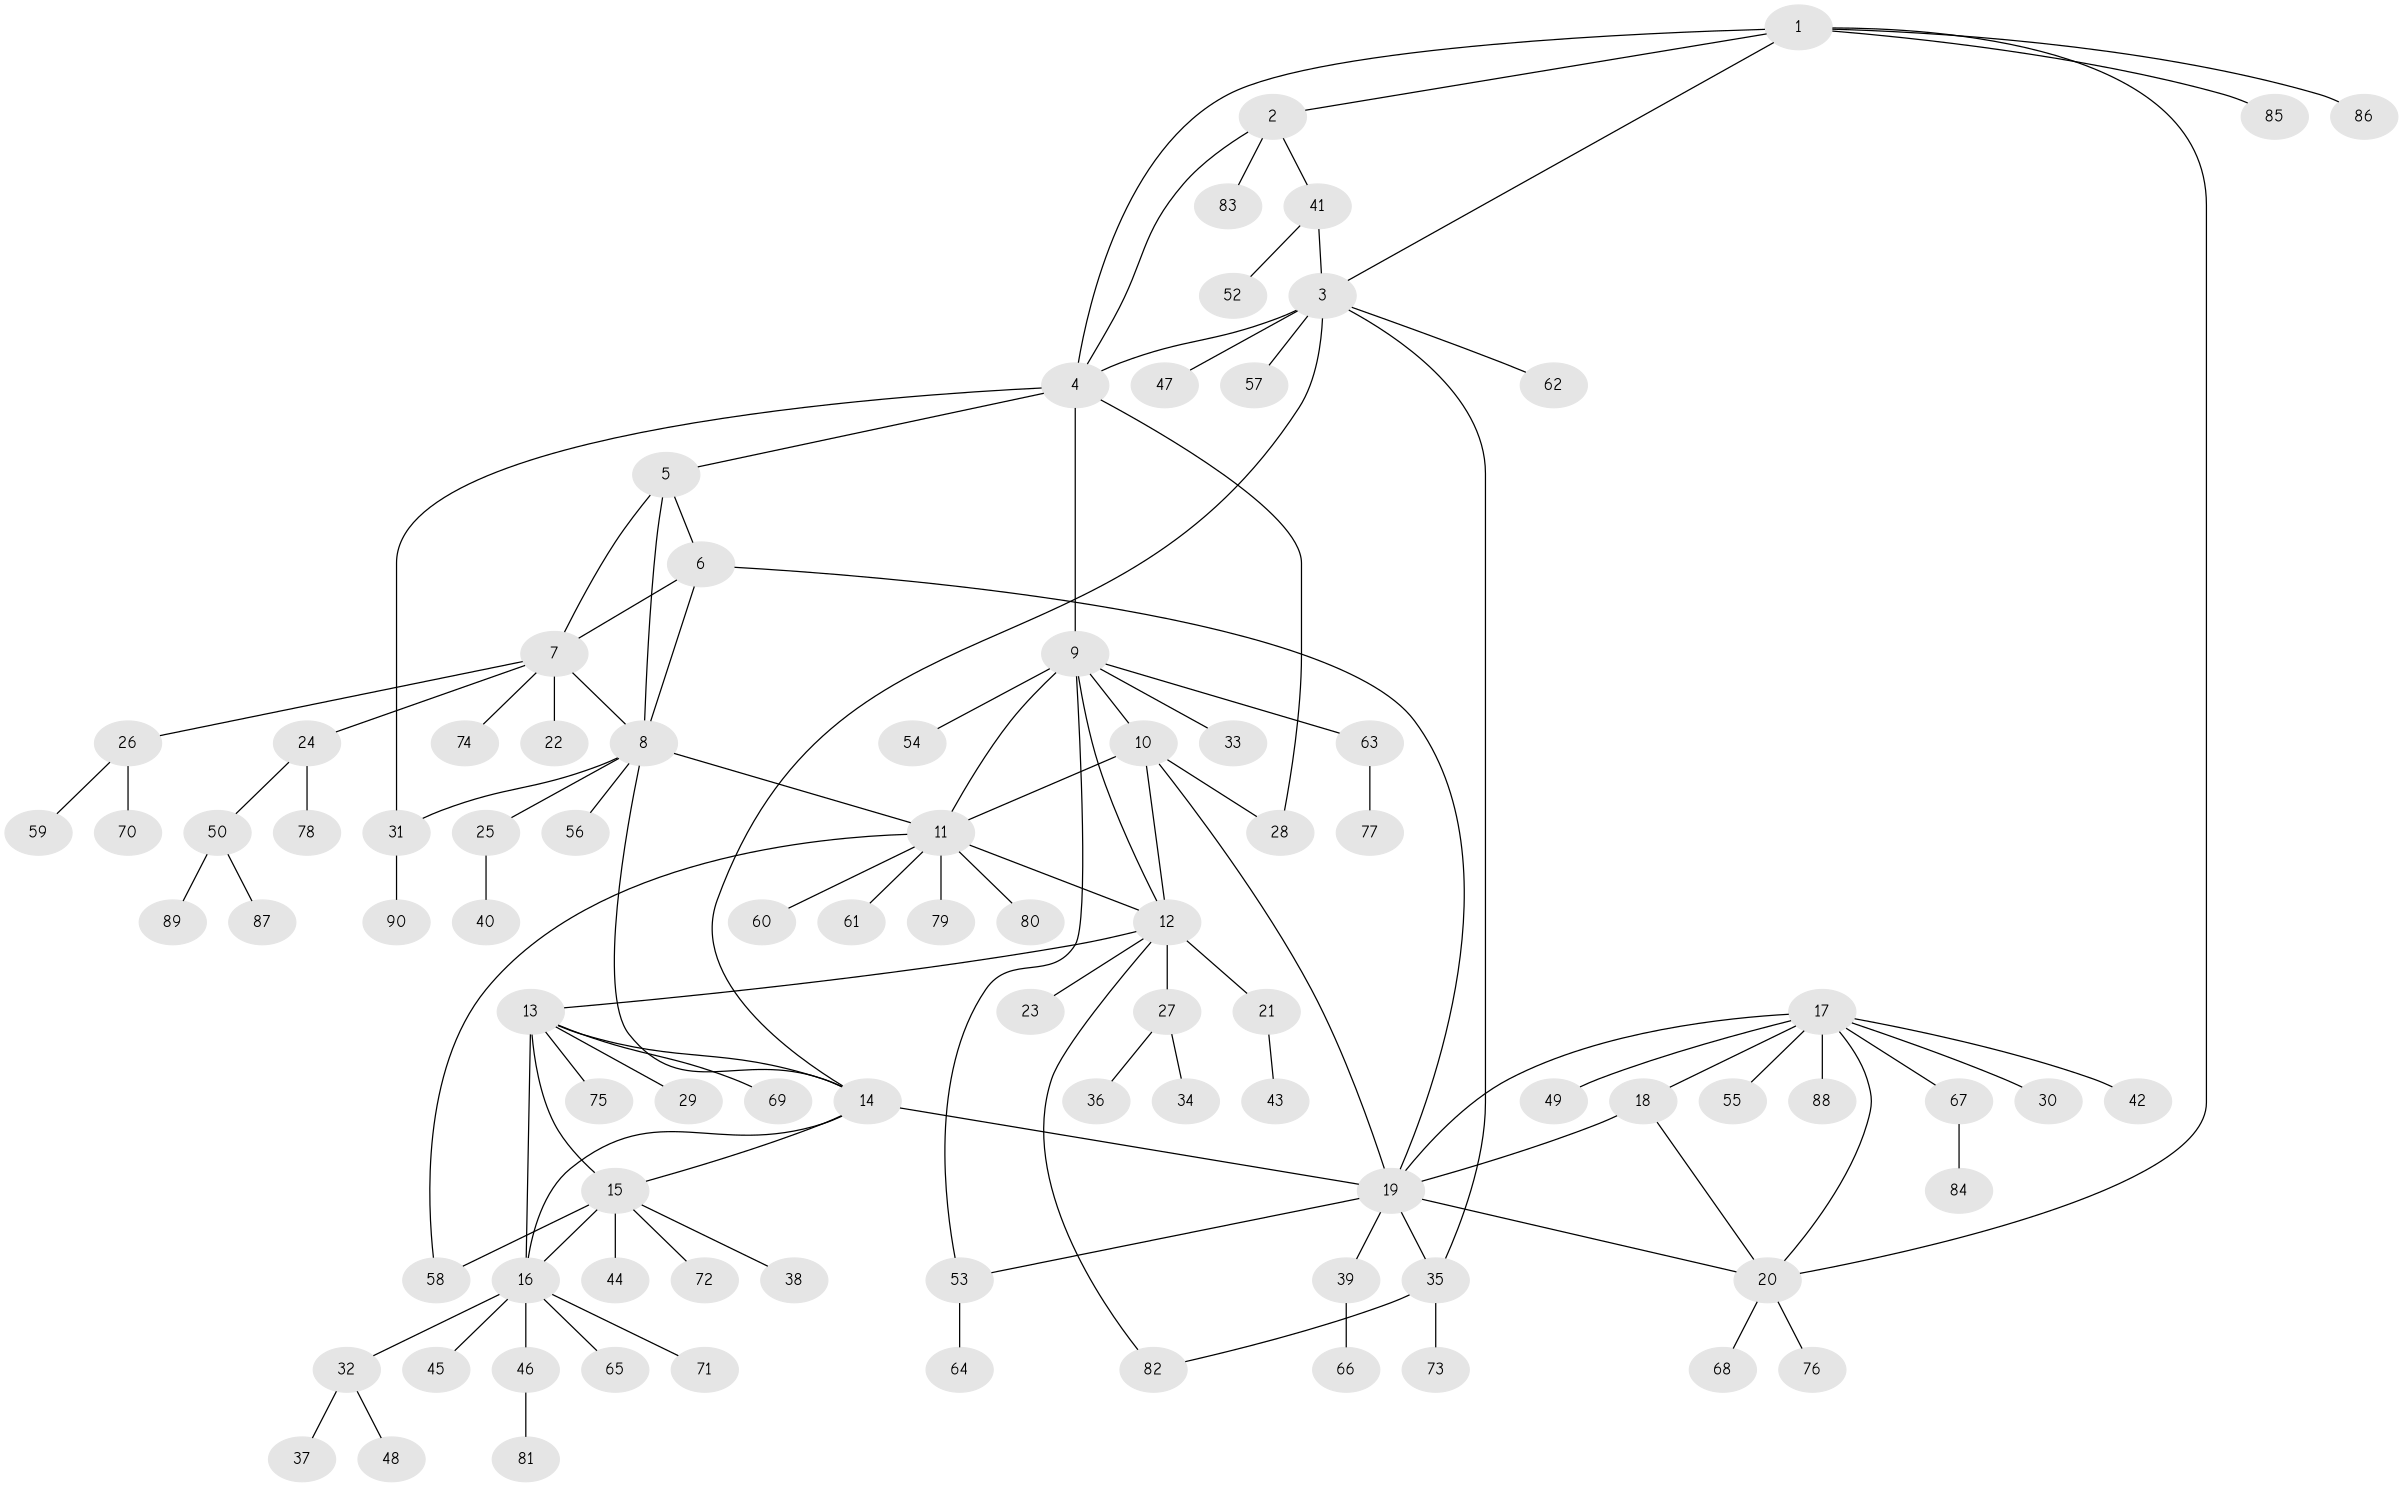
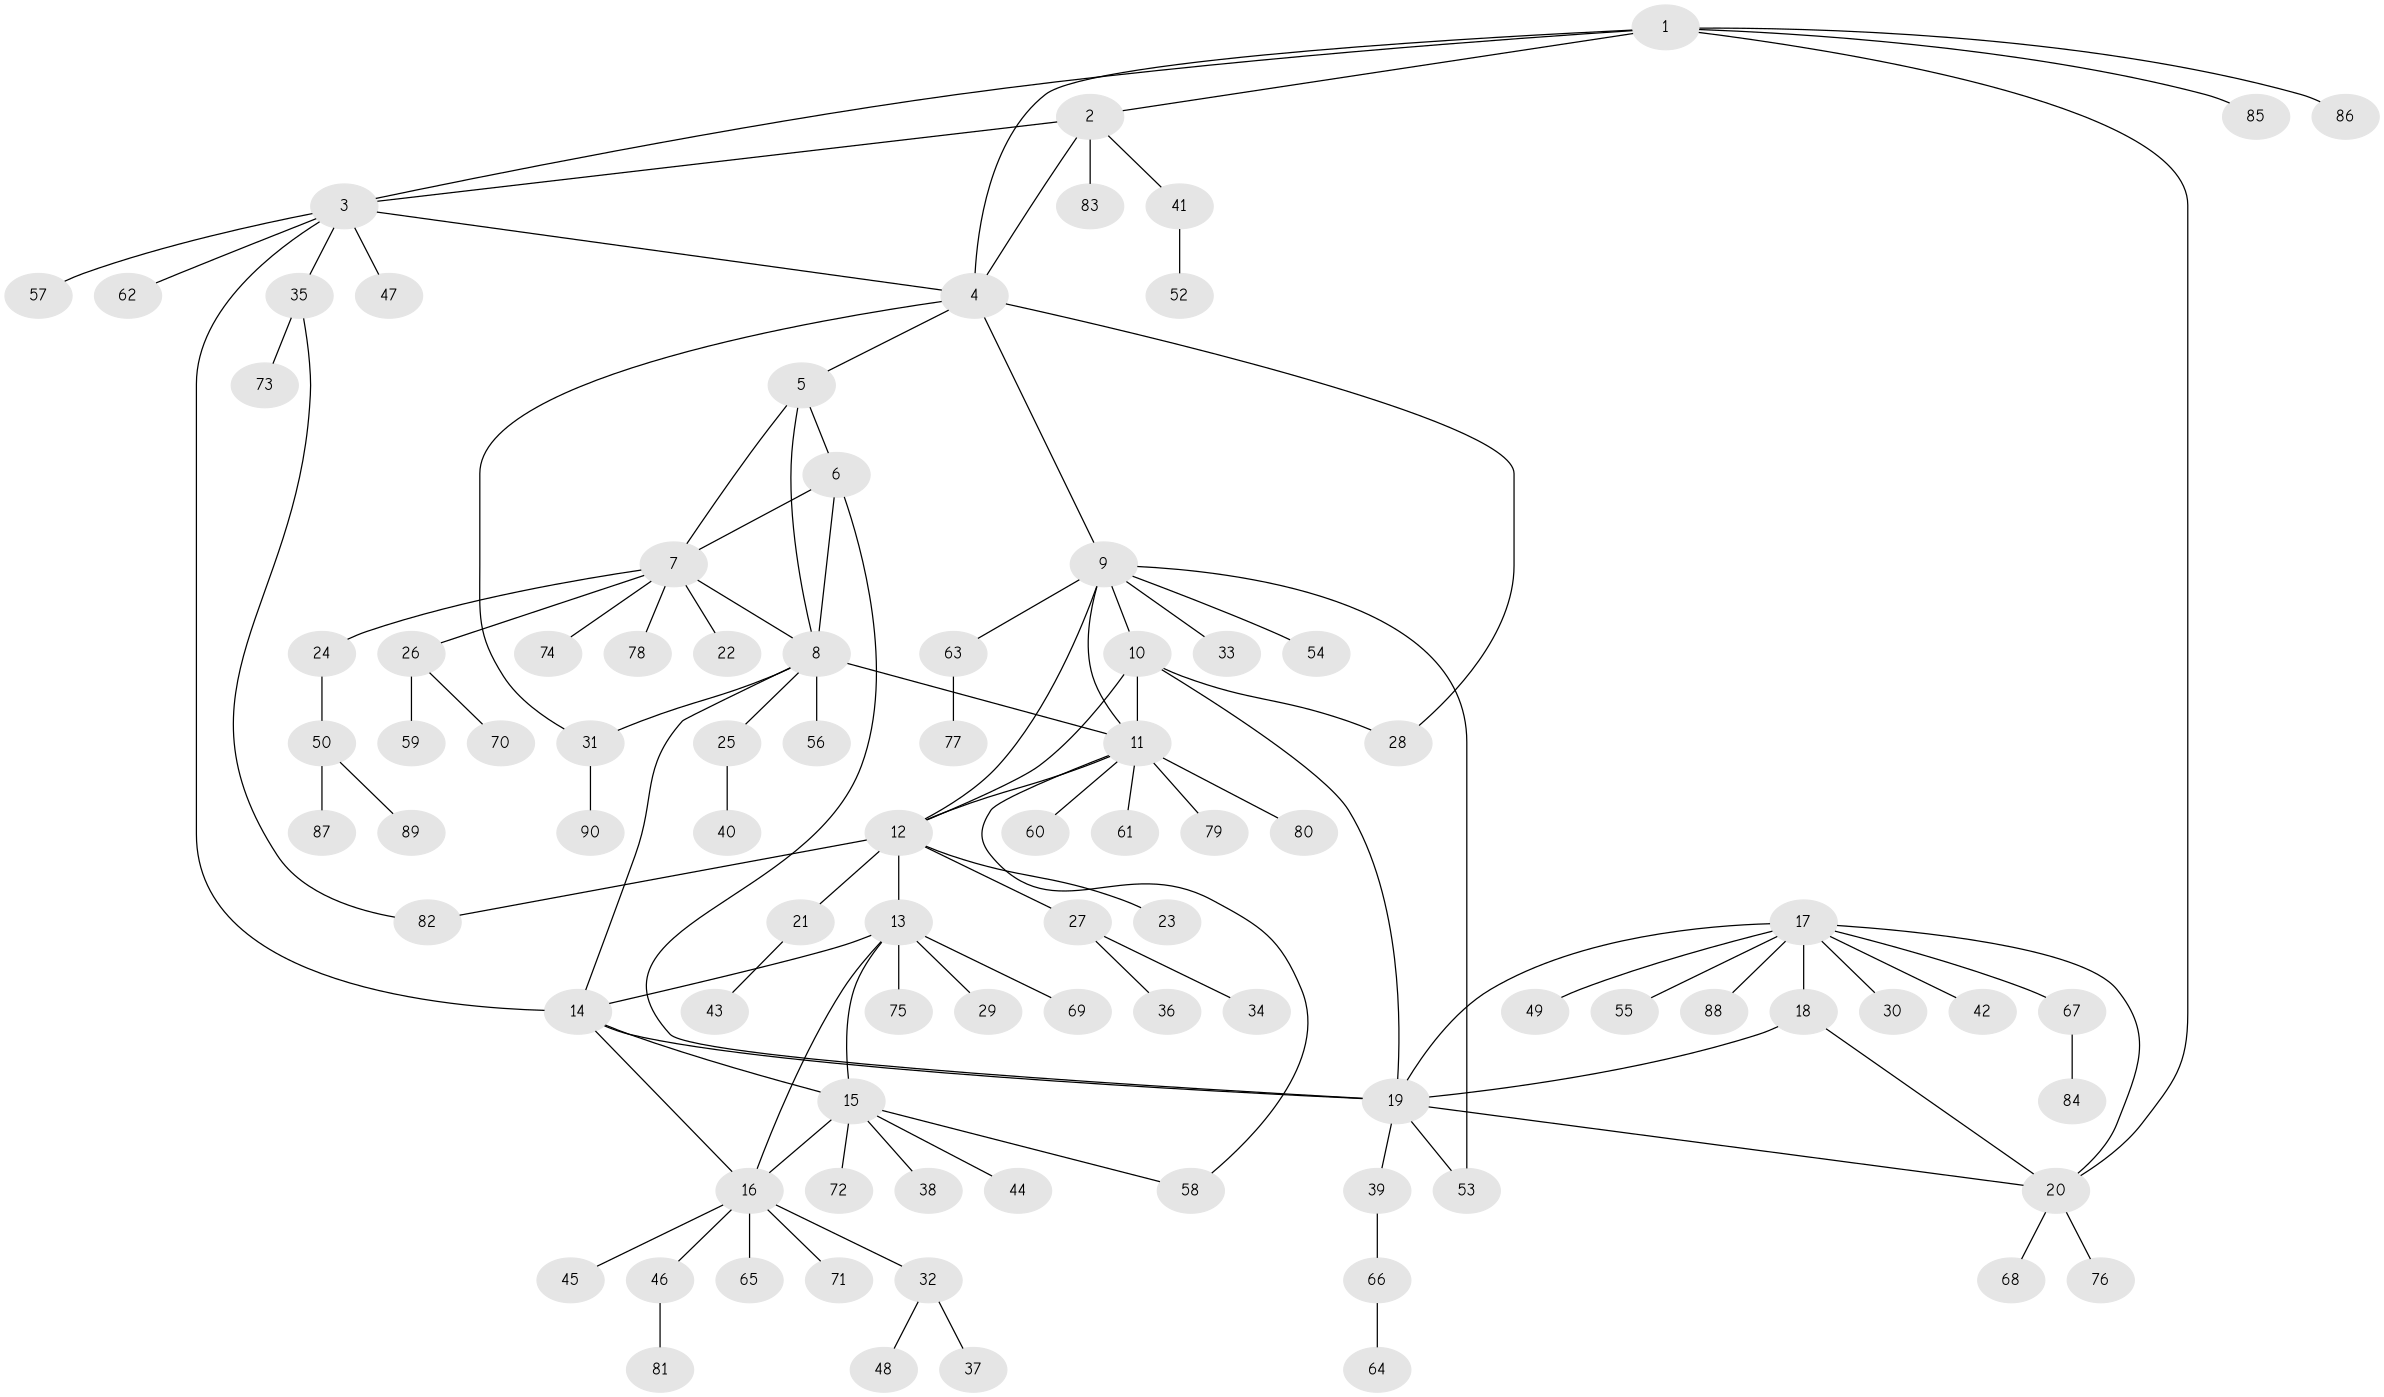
  graph {
    fontname="Comic Neue"
    node [color=gray90 fontname="Comic Neue" style=filled]
    edge [fontname="Comic Neue"]
    1
    2
    3
    4
    20
    85
    86
    41
    83
    14
    35
    47
    57
    62
    5
    9
    28
    31
    68
    76
    52
    19
    15
    16
    82
    73
    6
    7
    8
    11
    10
    12
    33
    53
    54
    63
    90
    22
    24
    26
    74
    78
    25
    56
    39
    50
    59
    70
    58
    60
    61
    79
    80
    40
    13
    21
    23
    27
    64
    77
    29
    69
    75
    43
    34
    36
    38
    44
    72
    32
    45
    46
    65
    71
    37
    48
    81
    17
    18
    30
    42
    49
    55
    67
    88
    84
    66
    87
    89
    1 -- 2
    1 -- 3
    1 -- 4
    1 -- 20
    1 -- 85
    1 -- 86
-   41 -- 3
+   2 -- 3
    2 -- 4
    2 -- 41
    2 -- 83
    3 -- 4
    3 -- 14
    3 -- 35
    3 -- 47
    3 -- 57
    3 -- 62
    4 -- 5
    4 -- 9
    4 -- 28
    4 -- 31
    20 -- 68
    20 -- 76
    41 -- 52
    14 -- 19
    14 -- 15
    14 -- 16
    35 -- 82
    35 -- 73
    5 -- 6
    5 -- 7
    5 -- 8
    9 -- 11
    9 -- 10
    9 -- 12
    9 -- 33
    9 -- 53
    9 -- 54
    9 -- 63
    31 -- 90
    19 -- 20
-   19 -- 35
    19 -- 53
    19 -- 39
    15 -- 16
    15 -- 58
    15 -- 38
    15 -- 44
    15 -- 72
    16 -- 32
    16 -- 45
    16 -- 46
    16 -- 65
    16 -- 71
    6 -- 19
    6 -- 7
    6 -- 8
    7 -- 8
    7 -- 22
    7 -- 24
    7 -- 26
    7 -- 74
-   24 -- 78
+   7 -- 78
    8 -- 14
    8 -- 31
    8 -- 11
    8 -- 25
    8 -- 56
    11 -- 12
    11 -- 58
    11 -- 60
    11 -- 61
    11 -- 79
    11 -- 80
    10 -- 28
    10 -- 19
    10 -- 11
    10 -- 12
    12 -- 82
    12 -- 13
    12 -- 21
    12 -- 23
    12 -- 27
-   53 -- 64
+   66 -- 64
    63 -- 77
    24 -- 50
    26 -- 59
    26 -- 70
    25 -- 40
    39 -- 66
    50 -- 87
    50 -- 89
    13 -- 14
    13 -- 15
    13 -- 16
    13 -- 29
    13 -- 69
    13 -- 75
    21 -- 43
    27 -- 34
    27 -- 36
    32 -- 37
    32 -- 48
    46 -- 81
    17 -- 20
    17 -- 19
    17 -- 18
    17 -- 30
    17 -- 42
    17 -- 49
    17 -- 55
    17 -- 67
    17 -- 88
    18 -- 20
    18 -- 19
    67 -- 84
  }
